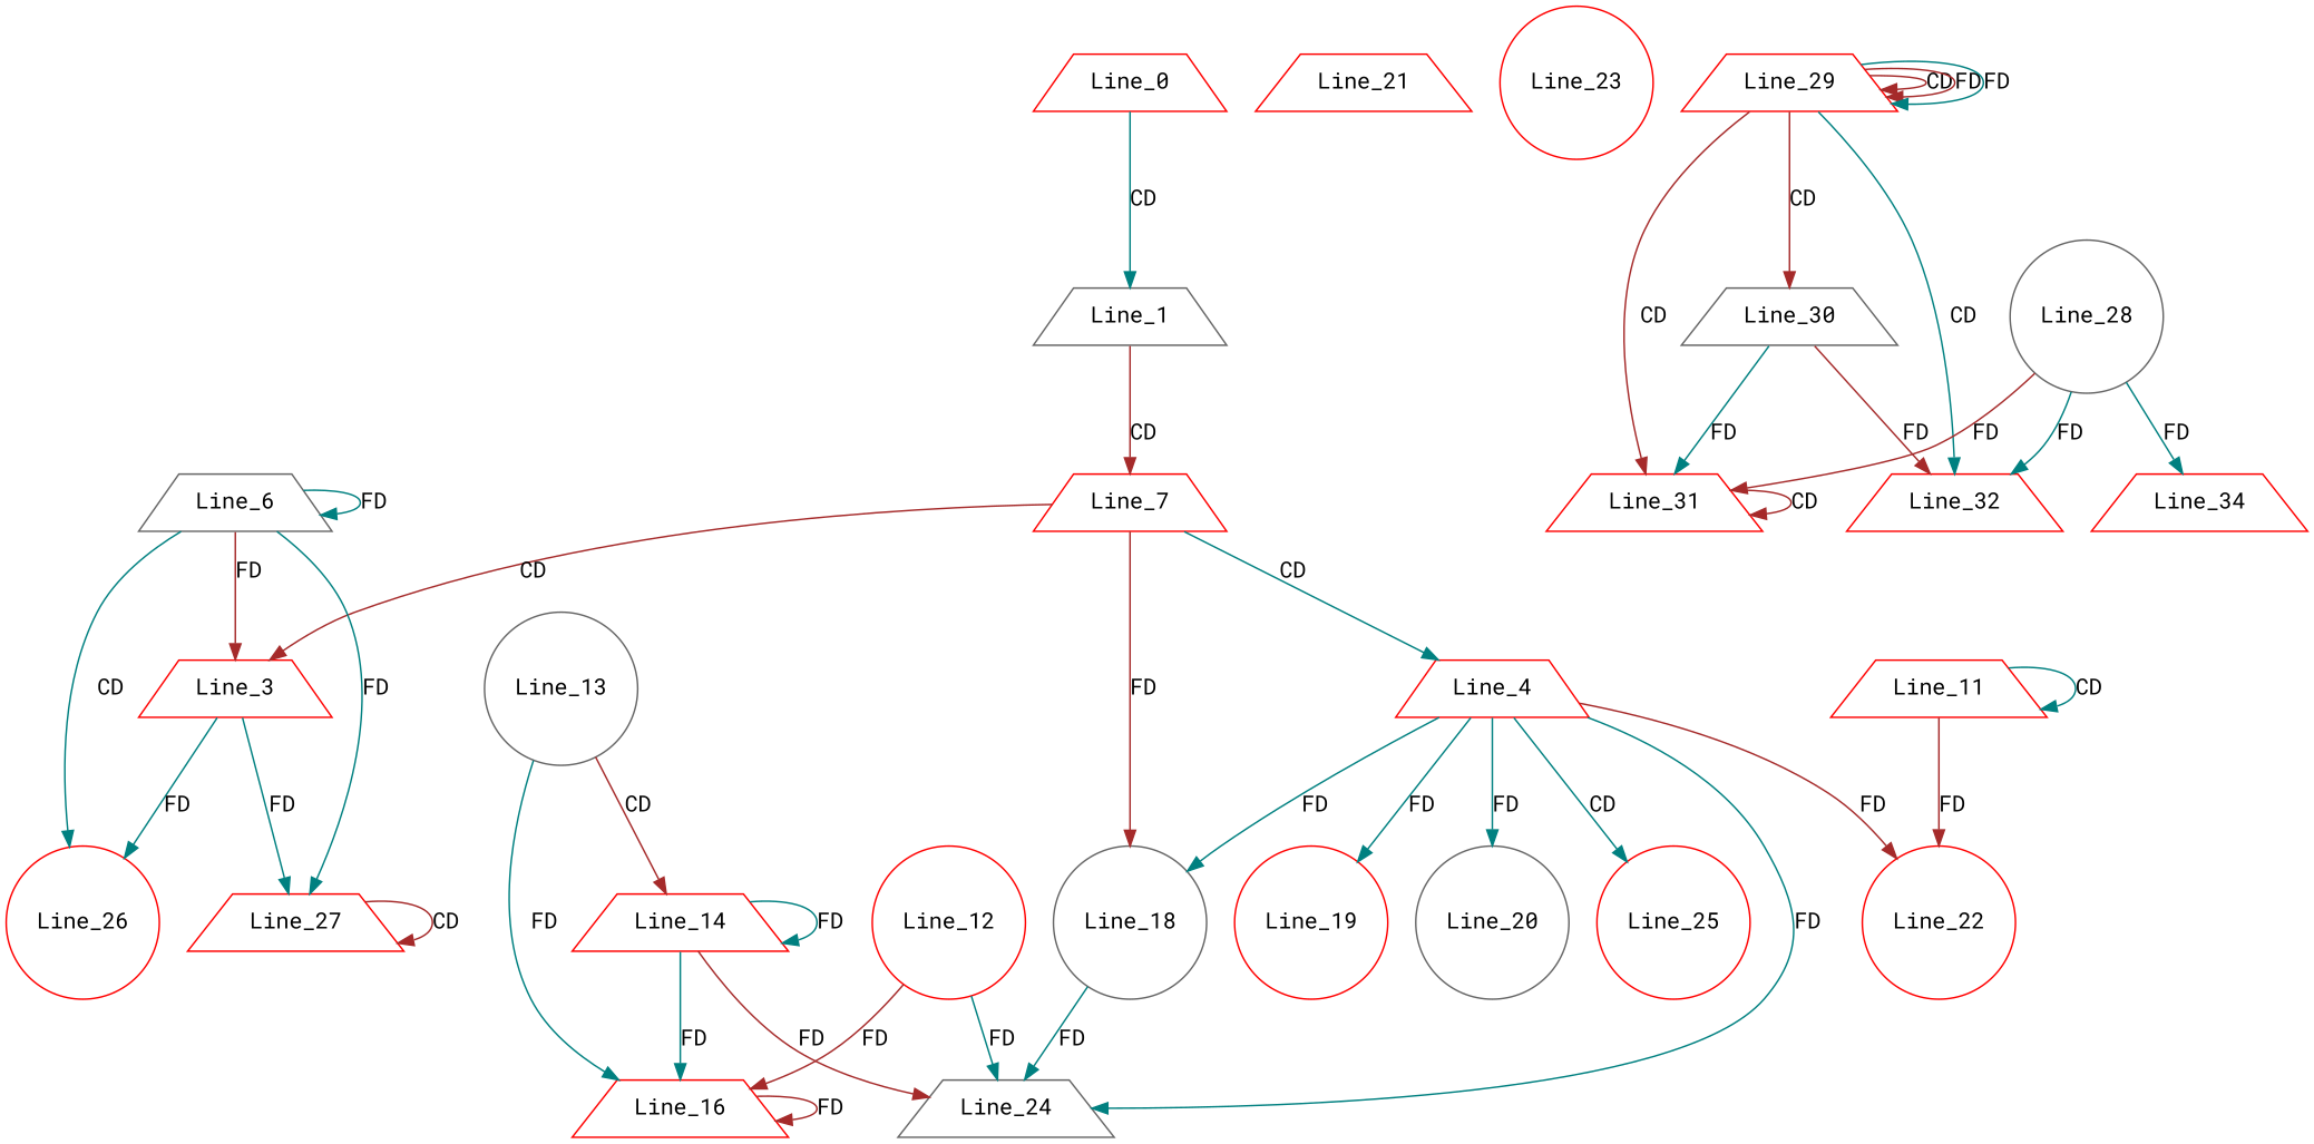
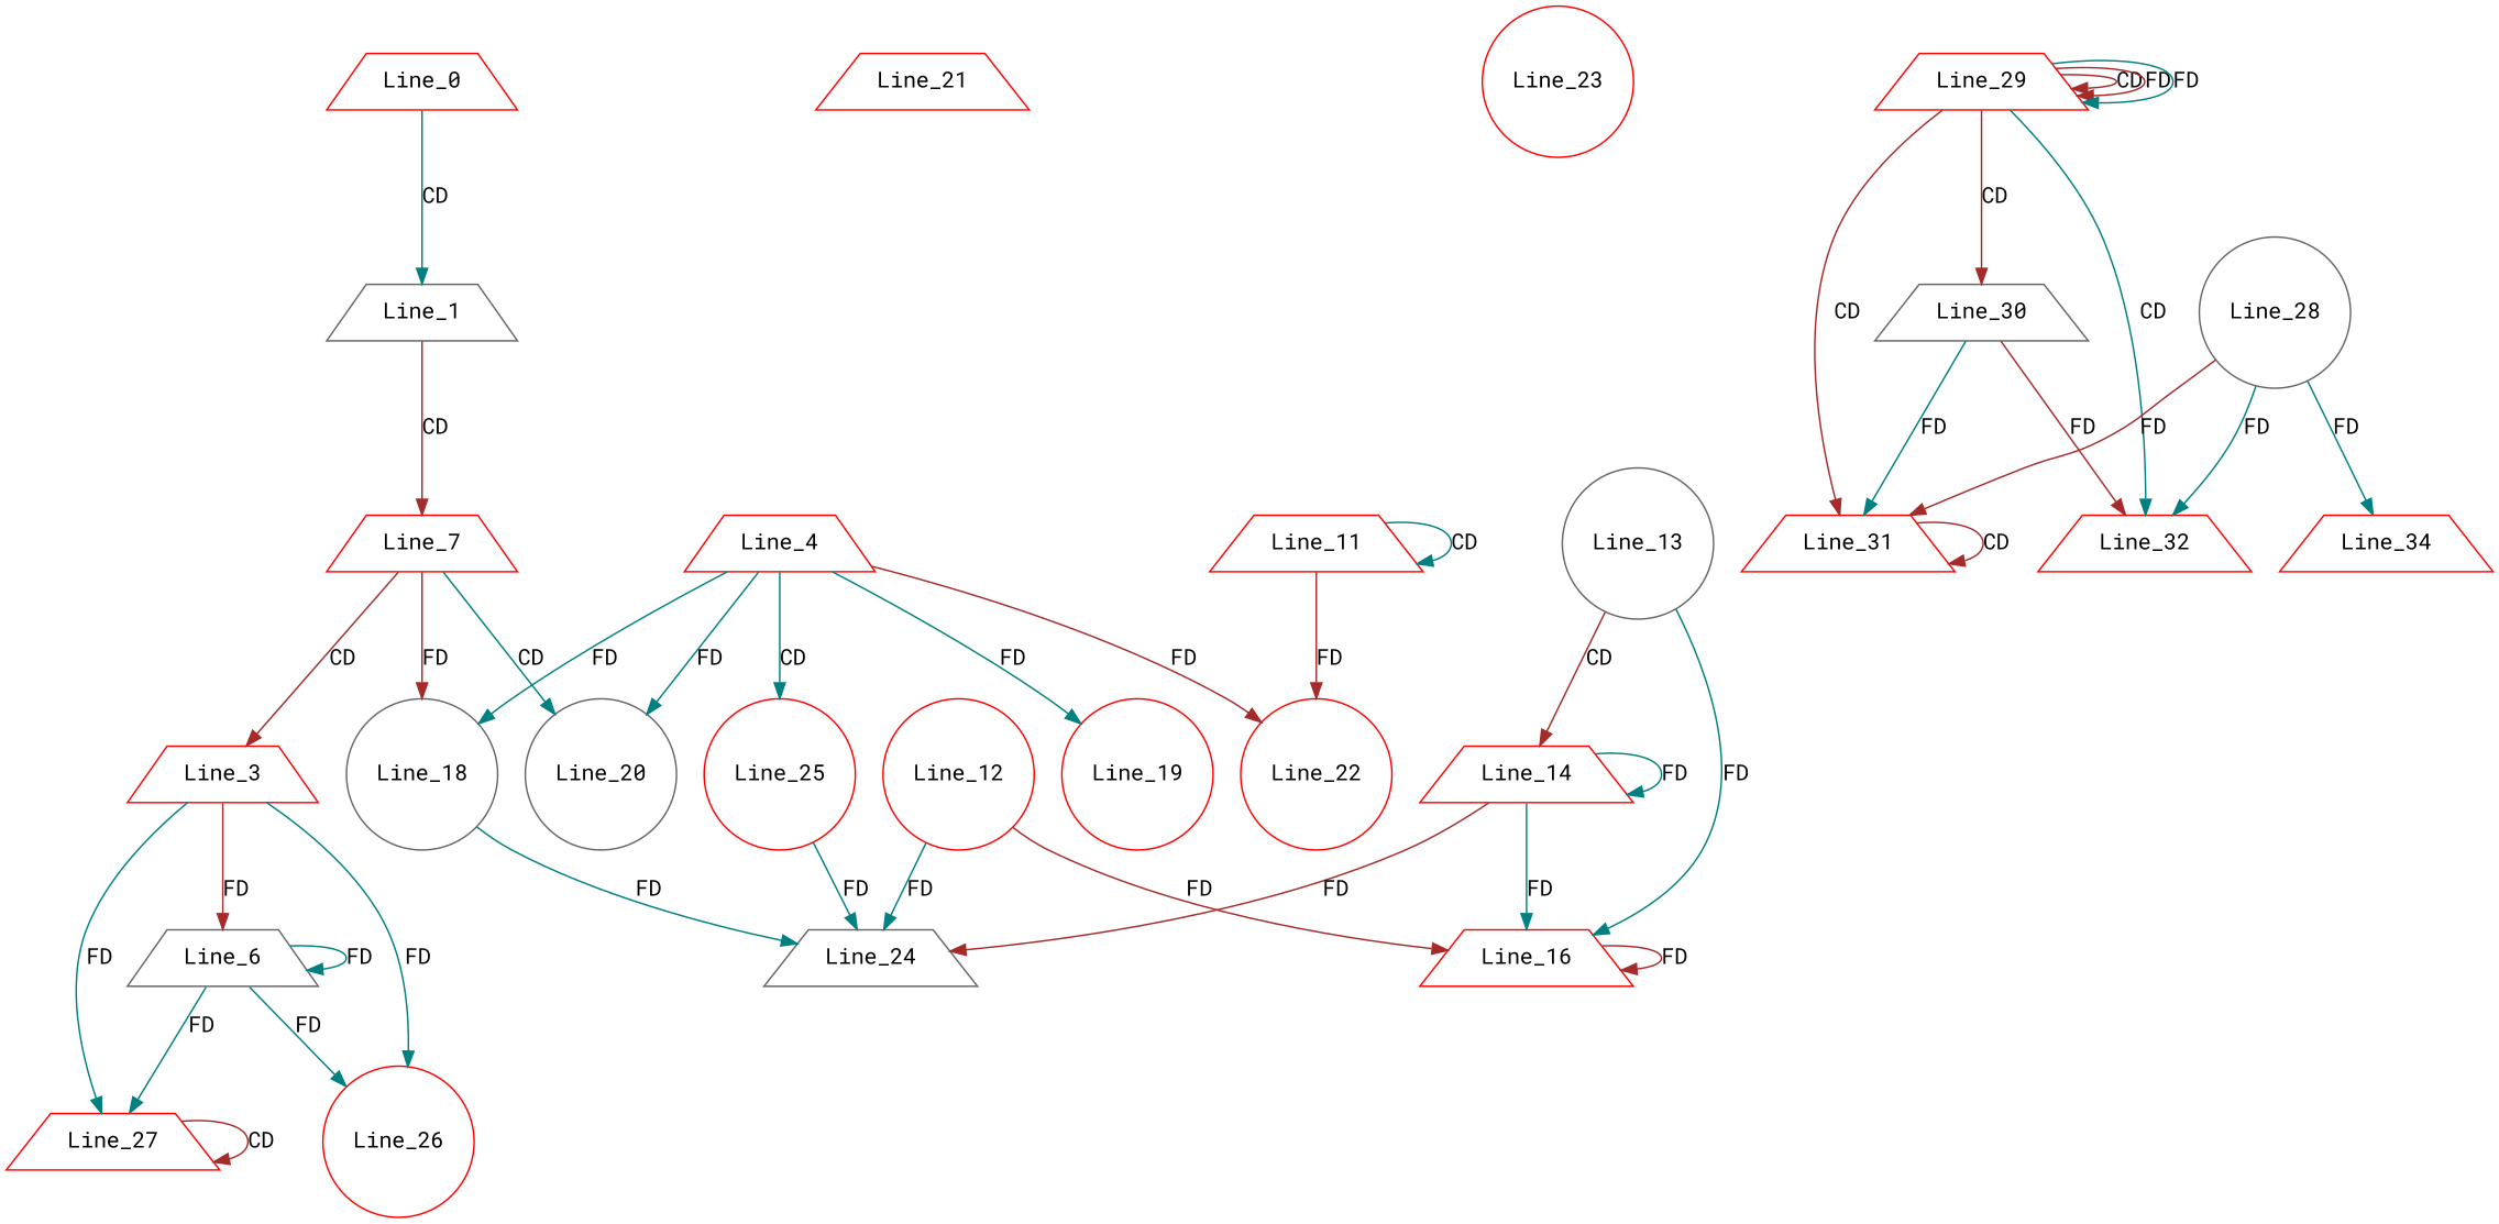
  digraph {
    fontname="Roboto Mono"
    node [color=red fontname="Roboto Mono" shape=trapezium]
    edge [color=teal fontname="Roboto Mono"]
    Line_1 [color=gray40]
    Line_0
    n3 [label=Line_7]
    Line_3
    Line_4
    Line_18 [color=gray40 shape=circle]
    Line_6 [color=gray40]
    Line_26 [shape=circle]
    Line_27
    Line_19 [shape=circle]
    Line_20 [color=gray40 shape=circle]
    Line_22 [shape=circle]
    Line_24 [color=gray40]
    Line_25 [shape=circle]
    Line_11
    Line_13 [color=gray40 shape=circle]
    Line_14
    Line_16
    Line_12 [shape=circle]
    Line_21
    Line_23 [shape=circle]
    Line_29
    Line_30 [color=gray40]
    Line_31
    Line_32
    Line_28 [color=gray40 shape=circle]
    Line_34
    Line_1 -> n3 [color=brown label=CD]
    Line_0 -> Line_1 [label=CD]
    n3 -> Line_3 [color=brown label=CD]
-   n3 -> Line_4 [label=CD]
+   n3 -> Line_20 [label=CD]
    n3 -> Line_18 [color=brown label=FD]
-   Line_6 -> Line_3 [color=brown label=FD]
+   Line_3 -> Line_6 [color=brown label=FD]
    Line_3 -> Line_26 [label=FD]
    Line_3 -> Line_27 [label=FD]
    Line_4 -> Line_18 [label=FD]
    Line_4 -> Line_19 [label=FD]
    Line_4 -> Line_20 [label=FD]
    Line_4 -> Line_22 [color=brown label=FD]
-   Line_4 -> Line_24 [label=FD]
+   Line_25 -> Line_24 [label=FD]
    Line_4 -> Line_25 [label=CD]
    Line_18 -> Line_24 [label=FD]
    Line_6 -> Line_6 [label=FD]
-   Line_6 -> Line_26 [label=CD]
+   Line_6 -> Line_26 [label=FD]
    Line_6 -> Line_27 [label=FD]
    Line_27 -> Line_27 [color=brown label=CD]
    Line_11 -> Line_22 [color=brown label=FD]
    Line_11 -> Line_11 [label=CD]
    Line_13 -> Line_14 [color=brown label=CD]
    Line_13 -> Line_16 [label=FD]
    Line_14 -> Line_24 [color=brown label=FD]
    Line_14 -> Line_14 [label=FD]
    Line_14 -> Line_16 [label=FD]
    Line_16 -> Line_16 [color=brown label=FD]
    Line_12 -> Line_24 [label=FD]
    Line_12 -> Line_16 [color=brown label=FD]
    Line_29 -> Line_29 [color=brown label=CD]
    Line_29 -> Line_29 [color=brown label=FD]
    Line_29 -> Line_29 [label=FD]
    Line_29 -> Line_30 [color=brown label=CD]
    Line_29 -> Line_31 [color=brown label=CD]
    Line_29 -> Line_32 [label=CD]
    Line_30 -> Line_31 [label=FD]
    Line_30 -> Line_32 [color=brown label=FD]
    Line_31 -> Line_31 [color=brown label=CD]
    Line_28 -> Line_31 [color=brown label=FD]
    Line_28 -> Line_32 [label=FD]
    Line_28 -> Line_34 [label=FD]
  }
